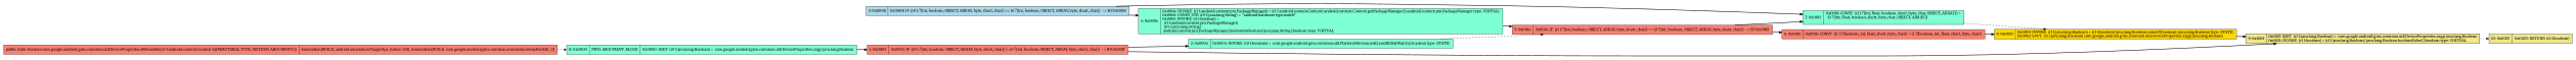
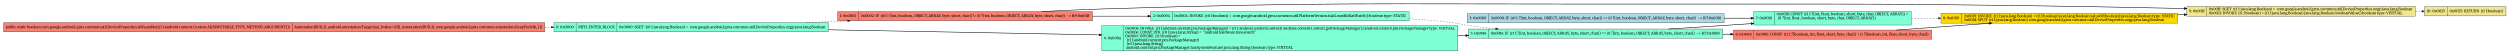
  digraph {
    fontname=Merriweather
    rankdir=LR
    node [fillcolor=aquamarine fontname=Merriweather shape=record style=filled]
    edge [fontname=Merriweather style=bold]
-   n1 [label="{0\:\ 0x0000|MTH_ARGUMENT_BLOCK\l|0x0000: SGET  (r0 I:java.lang.Boolean) =  com.google.android.gms.common.util.DeviceProperties.zzgp java.lang.Boolean \l}"]
+   n1 [label="{0\:\ 0x0000|MTH_ENTER_BLOCK\l|0x0000: SGET  (r0 I:java.lang.Boolean) =  com.google.android.gms.common.util.DeviceProperties.zzgp java.lang.Boolean \l}"]
    n2 [fillcolor=salmon label="{1\:\ 0x0002|0x0002: IF  (r0 I:?[int, boolean, OBJECT, ARRAY, byte, short, char]) != (0 ?[int, boolean, OBJECT, ARRAY, byte, short, char])  \-\> B:9:0x001f \l}"]
    n3 [label="{2\:\ 0x0004|0x0004: INVOKE  (r0 I:boolean) =  com.google.android.gms.common.util.PlatformVersion.isAtLeastKitKatWatch():boolean type: STATIC \l}"]
    n4 [fillcolor=khaki label="{9\:\ 0x001f|0x001f: SGET  (r1 I:java.lang.Boolean) =  com.google.android.gms.common.util.DeviceProperties.zzgp java.lang.Boolean \l0x0021: INVOKE  (r1 I:boolean) = (r1 I:java.lang.Boolean) java.lang.Boolean.booleanValue():boolean type: VIRTUAL \l}"]
-   n5 [fillcolor=salmon label="{5\:\ 0x0014|0x0014: IF  (r1 I:?[int, boolean, OBJECT, ARRAY, byte, short, char]) == (0 ?[int, boolean, OBJECT, ARRAY, byte, short, char])  \-\> B:7:0x0018 \l}"]
+   n5 [label="{5\:\ 0x0014|0x0014: IF  (r1 I:?[int, boolean, OBJECT, ARRAY, byte, short, char]) == (0 ?[int, boolean, OBJECT, ARRAY, byte, short, char])  \-\> B:7:0x0018 \l}"]
    n6 [fillcolor=khaki label="{10\:\ 0x0025|0x0025: RETURN  (r1 I:boolean) \l}"]
    n7 [fillcolor=lightblue label="{3\:\ 0x0008|0x0008: IF  (r0 I:?[int, boolean, OBJECT, ARRAY, byte, short, char]) == (0 ?[int, boolean, OBJECT, ARRAY, byte, short, char])  \-\> B:7:0x0018 \l}"]
    n8 [label="{4\:\ 0x000a|0x000a: INVOKE  (r1 I:android.content.pm.PackageManager) = (r1 I:android.content.Context) android.content.Context.getPackageManager():android.content.pm.PackageManager type: VIRTUAL \l0x000e: CONST_STR  (r0 I:java.lang.String) =  \"android.hardware.type.watch\" \l0x0010: INVOKE  (r1 I:boolean) = \l  (r1 I:android.content.pm.PackageManager)\l  (r0 I:java.lang.String)\l android.content.pm.PackageManager.hasSystemFeature(java.lang.String):boolean type: VIRTUAL \l}"]
    n9 [label="{7\:\ 0x0018|0x0018: CONST  (r1 I:?[int, float, boolean, short, byte, char, OBJECT, ARRAY]) = \l  (0 ?[int, float, boolean, short, byte, char, OBJECT, ARRAY])\l \l}"]
    n10 [fillcolor=gold label="{8\:\ 0x0019|0x0019: INVOKE  (r1 I:java.lang.Boolean) = (r1 I:boolean) java.lang.Boolean.valueOf(boolean):java.lang.Boolean type: STATIC \l0x001d: SPUT  (r1 I:java.lang.Boolean) com.google.android.gms.common.util.DeviceProperties.zzgp java.lang.Boolean \l}"]
    n11 [fillcolor=salmon label="{6\:\ 0x0016|0x0016: CONST  (r1 I:?[boolean, int, float, short, byte, char]) = (1 ?[boolean, int, float, short, byte, char]) \l}"]
    n12 [fillcolor=salmon label="{public static boolean com.google.android.gms.common.util.DeviceProperties.isWearable((r1 I:android.content.Context A[IMMUTABLE_TYPE, METHOD_ARGUMENT]))  | Annotation[BUILD, android.annotation.TargetApi, \{value=20\}], Annotation[BUILD, com.google.android.gms.common.annotation.KeepForSdk, \{\}]\l}"]
-   n1 -> n2
+   n1 -> n2 [style=dashed]
    n2 -> n3
    n2 -> n4
    n3 -> n5 [style=dashed]
    n4 -> n6 [style=dashed]
    n5 -> n9
    n5 -> n11
-   n7 -> n8
+   n1 -> n8
    n7 -> n9
    n8 -> n5
    n9 -> n10 [style=dashed]
    n10 -> n4
    n11 -> n10
    n12 -> n1 [style=dashed]
  }
